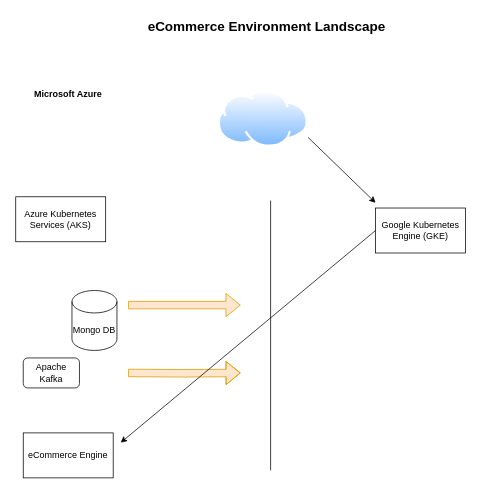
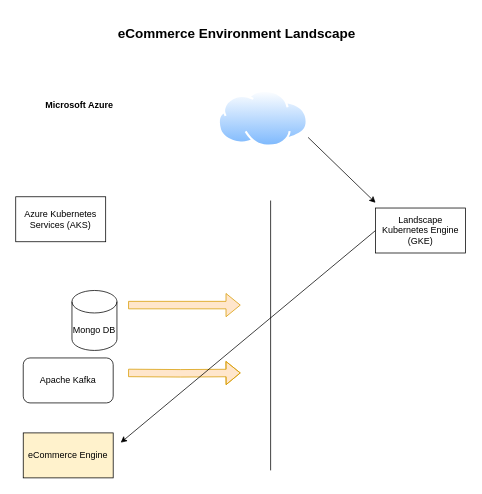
  <mxCell id="0" />
  <mxCell id="1" parent="0" />
  <mxCell id="2" value="" style="endArrow=none;html=1;rounded=0;" parent="1" edge="1"><mxGeometry width="50" height="50" relative="1" as="geometry"><mxPoint x="360" y="627" as="sourcePoint" /><mxPoint x="360" y="267" as="targetPoint" /></mxGeometry></mxCell>
- <mxCell id="3" value="&lt;b&gt;Microsoft Azure&lt;/b&gt;" style="text;html=1;align=center;verticalAlign=middle;whiteSpace=wrap;rounded=0;" parent="1" vertex="1"><mxGeometry x="30" y="110" width="120" height="30" as="geometry" /></mxCell>
+ <mxCell id="3" value="&lt;b&gt;Microsoft Azure&lt;/b&gt;" style="text;html=1;align=center;verticalAlign=middle;whiteSpace=wrap;rounded=0;" parent="1" vertex="1"><mxGeometry x="45" y="125" width="120" height="30" as="geometry" /></mxCell>
  <mxCell id="4" value="Azure Kubernetes Services (AKS)" style="rounded=0;whiteSpace=wrap;html=1;" parent="1" vertex="1"><mxGeometry x="20" y="262" width="120" height="60" as="geometry" /></mxCell>
- <mxCell id="5" value="Google Kubernetes Engine (GKE)" style="rounded=0;whiteSpace=wrap;html=1;" parent="1" vertex="1"><mxGeometry x="500" y="277" width="120" height="60" as="geometry" /></mxCell>
+ <mxCell id="5" value="Landscape Kubernetes Engine (GKE)" style="rounded=0;whiteSpace=wrap;html=1;" parent="1" vertex="1"><mxGeometry x="500" y="277" width="120" height="60" as="geometry" /></mxCell>
  <mxCell id="6" value="Mongo DB" style="shape=cylinder3;whiteSpace=wrap;html=1;boundedLbl=1;backgroundOutline=1;size=15;" parent="1" vertex="1"><mxGeometry x="95" y="387" width="60" height="80" as="geometry" /></mxCell>
- <mxCell id="7" value="Apache Kafka" style="rounded=1;whiteSpace=wrap;html=1;" parent="1" vertex="1"><mxGeometry x="30" y="477" width="75" height="40" as="geometry" /></mxCell>
- <mxCell id="8" value="eCommerce Engine" style="rounded=0;whiteSpace=wrap;html=1;" parent="1" vertex="1"><mxGeometry x="30" y="577" width="120" height="60" as="geometry" /></mxCell>
+ <mxCell id="7" value="Apache Kafka" style="rounded=1;whiteSpace=wrap;html=1;" parent="1" vertex="1"><mxGeometry x="30" y="477" width="120" height="60" as="geometry" /></mxCell>
+ <mxCell id="8" value="eCommerce Engine" style="rounded=0;whiteSpace=wrap;html=1;fillColor=#fff2cc;" parent="1" vertex="1"><mxGeometry x="30" y="577" width="120" height="60" as="geometry" /></mxCell>
  <mxCell id="9" value="" style="shape=flexArrow;endArrow=classic;html=1;rounded=0;fillColor=#ffe6cc;strokeColor=#d79b00;" edge="1" parent="1"><mxGeometry width="50" height="50" relative="1" as="geometry"><mxPoint x="170" y="406.5" as="sourcePoint" /><mxPoint x="320" y="406.5" as="targetPoint" /></mxGeometry></mxCell>
  <mxCell id="10" value="" style="shape=flexArrow;endArrow=classic;html=1;rounded=0;fillColor=#ffe6cc;strokeColor=#d79b00;" edge="1" parent="1"><mxGeometry width="50" height="50" relative="1" as="geometry"><mxPoint x="170" y="497" as="sourcePoint" /><mxPoint x="320" y="497" as="targetPoint" /><Array as="points"><mxPoint x="240" y="497.5" /></Array></mxGeometry></mxCell>
- <mxCell id="11" value="&lt;b&gt;&lt;font style=&quot;font-size: 18px;&quot;&gt;eCommerce Environment Landscape&lt;/font&gt;&lt;/b&gt;" style="text;html=1;align=center;verticalAlign=middle;whiteSpace=wrap;rounded=0;" vertex="1" parent="1"><mxGeometry x="160" y="20" width="390" height="30" as="geometry" /></mxCell>
+ <mxCell id="11" value="&lt;b&gt;&lt;font style=&quot;font-size: 18px;&quot;&gt;eCommerce Environment Landscape&lt;/font&gt;&lt;/b&gt;" style="text;html=1;align=center;verticalAlign=middle;whiteSpace=wrap;rounded=0;" vertex="1" parent="1"><mxGeometry x="120" y="30" width="390" height="30" as="geometry" /></mxCell>
  <mxCell id="12" value="" style="image;aspect=fixed;perimeter=ellipsePerimeter;html=1;align=center;shadow=0;dashed=0;spacingTop=3;image=img/lib/active_directory/internet_cloud.svg;" vertex="1" parent="1"><mxGeometry x="290" y="120" width="120" height="75.6" as="geometry" /></mxCell>
  <mxCell id="13" value="" style="endArrow=classic;html=1;rounded=0;exitX=0;exitY=0.5;exitDx=0;exitDy=0;" edge="1" parent="1" source="5"><mxGeometry width="50" height="50" relative="1" as="geometry"><mxPoint x="290" y="410" as="sourcePoint" /><mxPoint x="160" y="590" as="targetPoint" /></mxGeometry></mxCell>
  <mxCell id="14" value="" style="endArrow=classic;html=1;rounded=0;" edge="1" parent="1"><mxGeometry width="50" height="50" relative="1" as="geometry"><mxPoint x="410" y="182.8" as="sourcePoint" /><mxPoint x="500" y="270" as="targetPoint" /></mxGeometry></mxCell>
